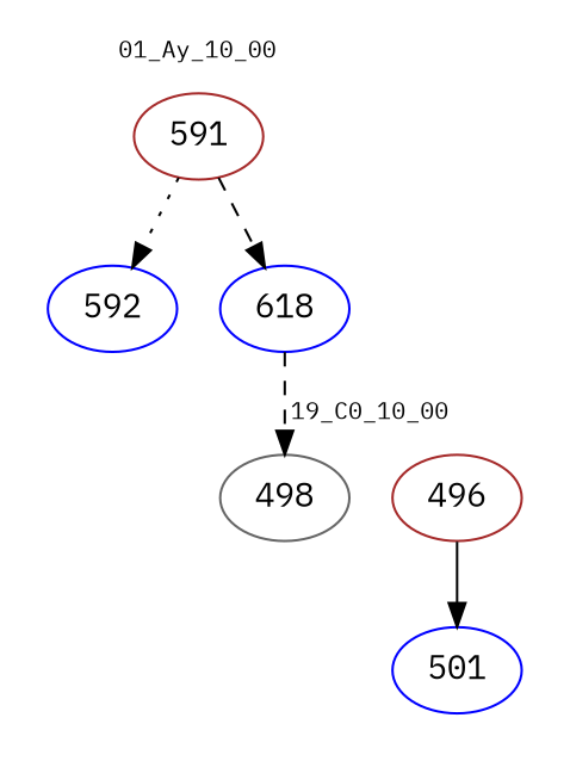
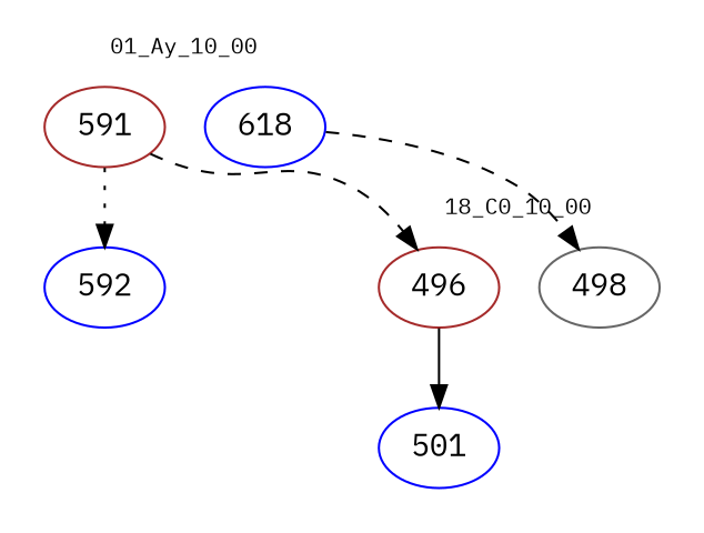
  digraph {
    fontname="IBM Plex Mono"
    node [color=blue fontname="IBM Plex Mono"]
    edge [color=black fontname="IBM Plex Mono" style=dashed]
    n1 [color=brown label=591]
    n2 [label=592]
    n3 [label=618]
    n4 [color=brown label=496]
    n5 [color=gray40 label=498]
    n6 [label=501]
    subgraph cluster_1 {
      color=white
      fontsize=10
      label="01_Ay_10_00"
      n1
      n2
      n3
    }
    subgraph cluster_2 {
      color=white
      fontsize=10
-     label="19_C0_10_00"
+     label="18_C0_10_00"
      n4
      n5
      n6
    }
    n1 -> n2 [style=dotted]
-   n1 -> n3
+   n1 -> n4
    n3 -> n5
    n4 -> n6 [style=solid]
  }
